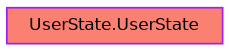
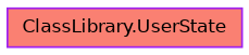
  digraph {
    rankdir=LR
-   n1 [color=purple fillcolor=salmon fontname=Helvetica fontsize=10 height=0.2 label="UserState.UserState" shape=record style=filled width=0.4]
+   n1 [color=purple fillcolor=salmon fontname=Helvetica fontsize=10 height=0.2 label="ClassLibrary.UserState" shape=record style=filled width=0.4]
  }
